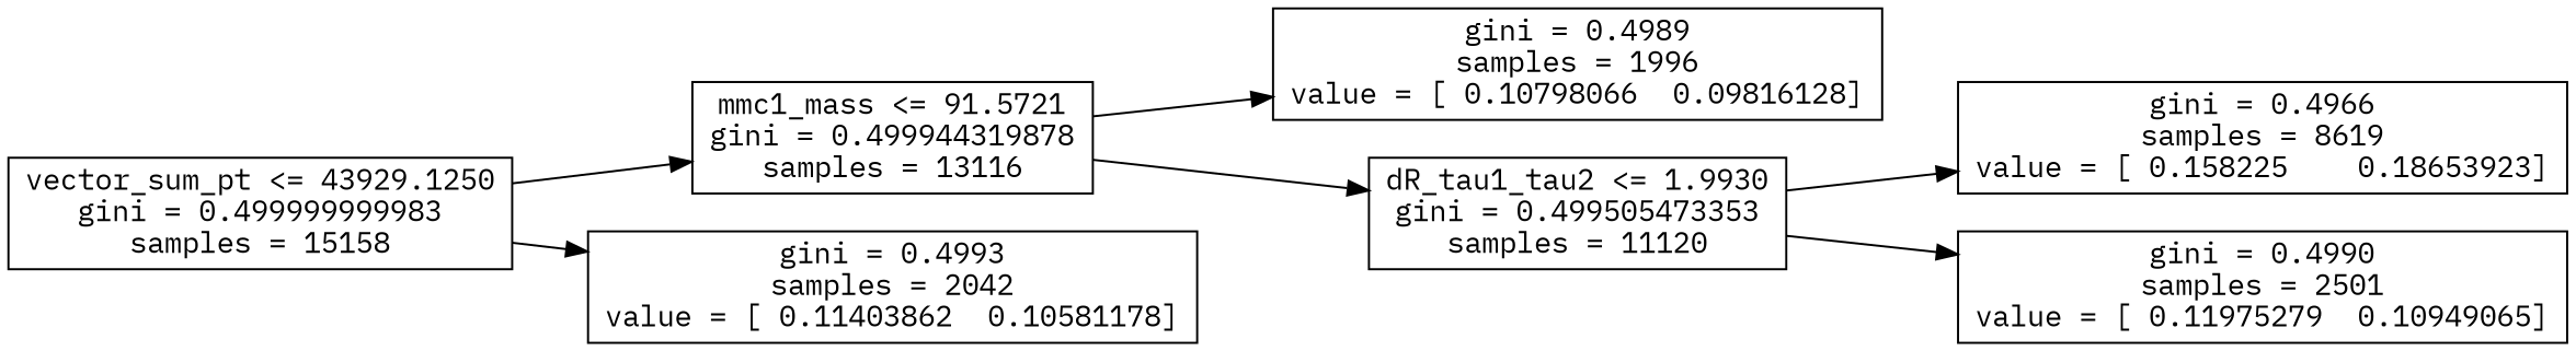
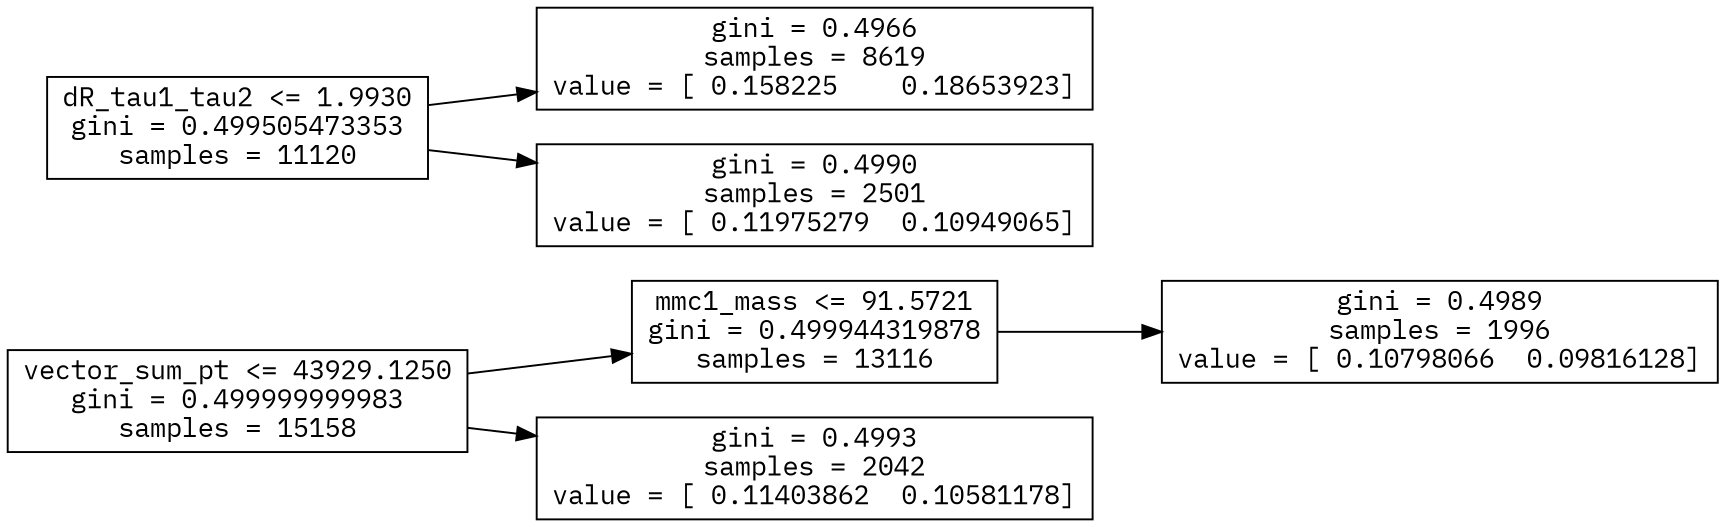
  digraph {
    rankdir=LR
    fontname="IBM Plex Mono"
    node [shape=box fontname="IBM Plex Mono"]
    edge [fontname="IBM Plex Mono"]
    n1 [label="vector_sum_pt <= 43929.1250\ngini = 0.499999999983\nsamples = 15158"]
    n2 [label="mmc1_mass <= 91.5721\ngini = 0.499944319878\nsamples = 13116"]
    n3 [label="gini = 0.4993\nsamples = 2042\nvalue = [ 0.11403862  0.10581178]"]
    n4 [label="gini = 0.4989\nsamples = 1996\nvalue = [ 0.10798066  0.09816128]"]
    n5 [label="dR_tau1_tau2 <= 1.9930\ngini = 0.499505473353\nsamples = 11120"]
    n6 [label="gini = 0.4966\nsamples = 8619\nvalue = [ 0.158225    0.18653923]"]
    n7 [label="gini = 0.4990\nsamples = 2501\nvalue = [ 0.11975279  0.10949065]"]
    n1 -> n2
    n1 -> n3
    n2 -> n4
-   n2 -> n5
    n5 -> n6
    n5 -> n7
  }
